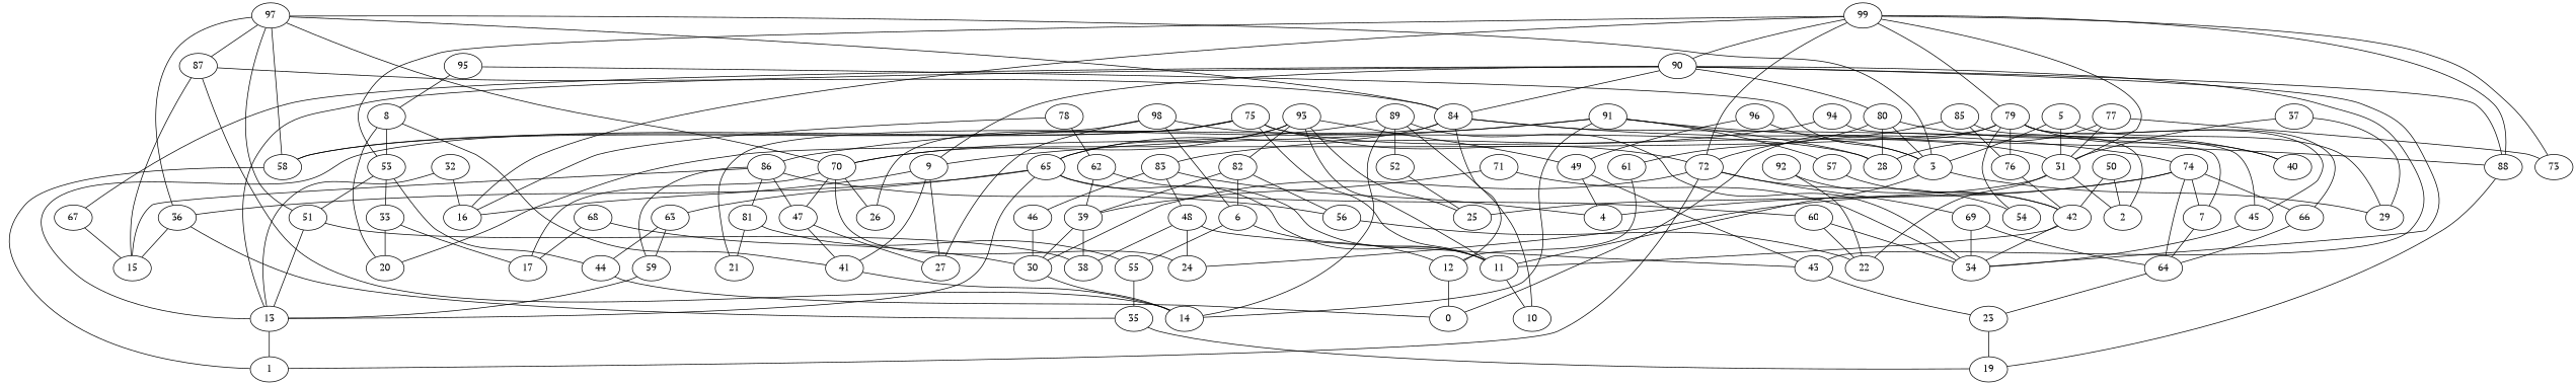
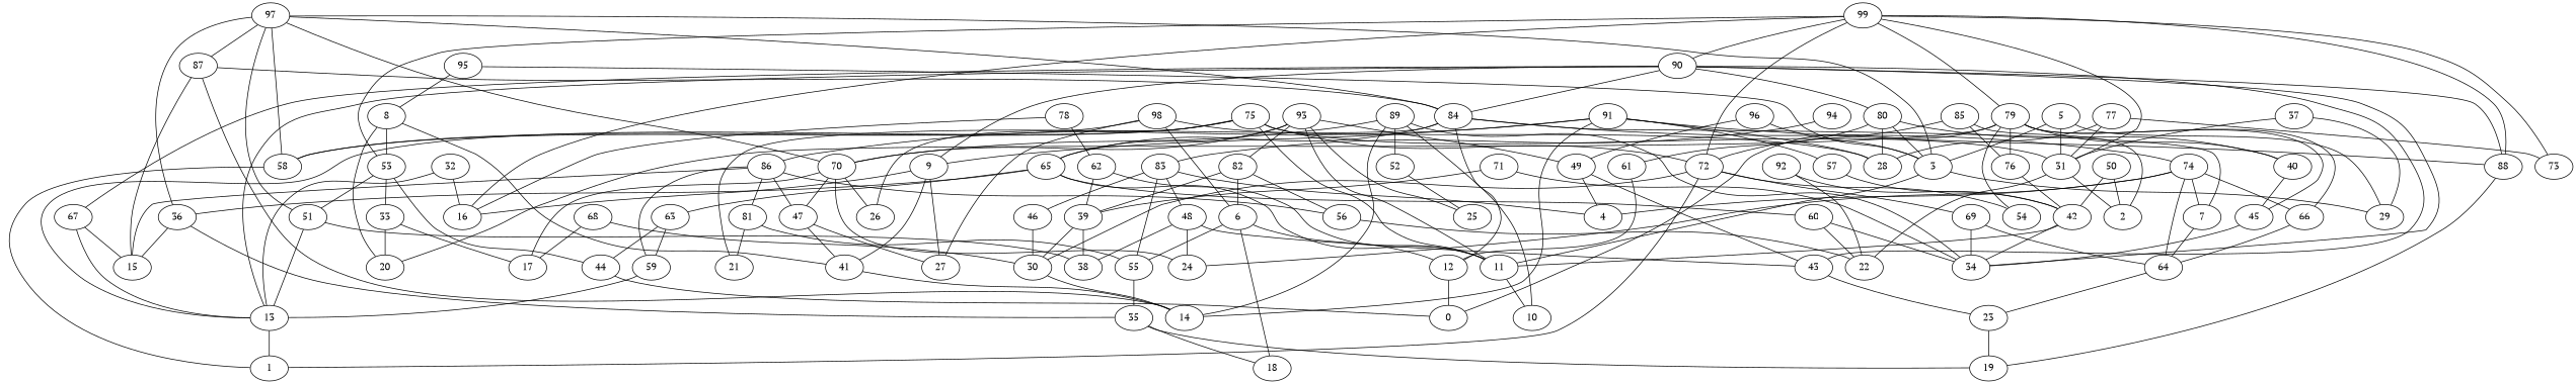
  digraph {
    fontname="PT Serif"
    node [fontname="PT Serif"]
    edge [color=black dir=none fontname="PT Serif"]
    63
    59
    44
    13
    0
    66
    64
    23
    70
    47
    24
    26
    17
    27
    41
    32
    16
    1
    78
    62
    11
    39
    74
    7
    4
    75
    72
    31
    58
    30
    69
    54
    25
    22
    2
    10
    38
    14
    83
    55
    46
    48
    35
    43
    95
    3
    8
    29
    53
    20
    81
    21
    34
    91
    57
    88
    9
    28
    86
    42
    19
    89
    15
    56
    80
    61
    40
    12
    93
    82
    65
    49
    6
    36
    60
    90
    84
    67
+   18
    98
    52
    37
    97
    51
    87
    77
    73
    71
    92
    68
    45
    94
    99
    79
    76
    33
    96
    85
    5
    50
    subgraph sub_1 {
      63
      59
      44
      13
      0
      66
      64
      23
      70
      47
      24
      26
      17
      27
      41
      32
      16
      1
      78
      62
      11
      39
      74
      7
      4
      75
      72
      31
      58
      30
      69
      54
      25
      22
      2
      10
      38
      14
      83
      55
      46
      48
      35
      43
      95
      3
      8
      29
      53
      20
      81
      21
      34
      91
      57
      88
      9
      28
      86
      42
      19
      89
      15
      56
      80
      61
      40
      12
      93
      82
      65
      49
      6
      36
      60
      90
      84
      67
+     18
      98
      52
      37
      97
      51
      87
      77
      73
      71
      92
      68
      45
      94
      99
      79
      76
      33
      96
      85
      5
      50
    }
    63 -> 59
    63 -> 44
    59 -> 13
    44 -> 0
    13 -> 1
    66 -> 64
    64 -> 23
    23 -> 19
    70 -> 47
    70 -> 24
    70 -> 26
    70 -> 17
    47 -> 27
    47 -> 41
    41 -> 14
    32 -> 13
    32 -> 16
    78 -> 16
    78 -> 62
    62 -> 11
    62 -> 39
    11 -> 10
    39 -> 30
    39 -> 38
    74 -> 66
    74 -> 64
    74 -> 24
    74 -> 7
    74 -> 4
    7 -> 64
    75 -> 13
    75 -> 26
    75 -> 11
    75 -> 72
    75 -> 31
    75 -> 58
    72 -> 1
    72 -> 30
    72 -> 69
    72 -> 54
-   31 -> 25
    31 -> 22
    31 -> 2
    58 -> 1
    30 -> 14
    69 -> 64
    69 -> 34
    83 -> 4
+   83 -> 55
    83 -> 46
    83 -> 48
    55 -> 35
    46 -> 30
    48 -> 24
    48 -> 38
    48 -> 43
    35 -> 19
+   35 -> 18
    43 -> 23
    95 -> 3
    95 -> 8
    3 -> 11
    3 -> 29
    8 -> 41
    8 -> 53
    8 -> 20
    53 -> 44
    53 -> 51
    53 -> 33
    81 -> 55
    81 -> 21
    91 -> 14
    91 -> 57
    91 -> 88
    91 -> 9
    91 -> 28
    91 -> 86
    57 -> 42
    88 -> 19
    9 -> 27
    9 -> 41
    9 -> 16
    86 -> 59
    86 -> 47
    86 -> 81
    86 -> 15
    86 -> 56
    42 -> 11
    42 -> 34
    89 -> 70
    89 -> 10
    89 -> 14
    89 -> 34
    89 -> 52
    56 -> 22
    80 -> 3
    80 -> 28
    80 -> 61
    80 -> 40
    61 -> 12
    12 -> 0
    93 -> 70
    93 -> 11
    93 -> 25
    93 -> 82
    93 -> 65
    93 -> 49
    82 -> 39
    82 -> 56
    82 -> 6
    65 -> 63
-   65 -> 13
+   67 -> 13
    65 -> 11
    65 -> 36
    65 -> 60
    49 -> 4
    49 -> 43
    6 -> 55
    6 -> 12
+   6 -> 18
    36 -> 35
    36 -> 15
    60 -> 22
    60 -> 34
    90 -> 13
    90 -> 43
    90 -> 34
    90 -> 88
    90 -> 9
    90 -> 80
    90 -> 84
    90 -> 67
    84 -> 74
    84 -> 7
    84 -> 21
    84 -> 12
    84 -> 65
    67 -> 15
    98 -> 27
    98 -> 58
    98 -> 28
    98 -> 6
    52 -> 25
    37 -> 31
    37 -> 29
    97 -> 70
    97 -> 58
    97 -> 3
    97 -> 36
    97 -> 84
    97 -> 51
    97 -> 87
    51 -> 13
    51 -> 38
    87 -> 14
    87 -> 15
    87 -> 84
    77 -> 31
    77 -> 28
    77 -> 73
    71 -> 39
    71 -> 34
    92 -> 22
    92 -> 42
    68 -> 17
    68 -> 30
    45 -> 34
    94 -> 83
-   94 -> 45
+   40 -> 45
    99 -> 16
    99 -> 72
    99 -> 31
    99 -> 53
    99 -> 88
    99 -> 90
    99 -> 73
    99 -> 79
    79 -> 0
    79 -> 66
    79 -> 54
    79 -> 20
    79 -> 40
    79 -> 45
    79 -> 76
    76 -> 42
    33 -> 17
    33 -> 20
    96 -> 3
    96 -> 49
    85 -> 72
    85 -> 2
    85 -> 76
    5 -> 31
    5 -> 3
    5 -> 29
    50 -> 2
    50 -> 42
  }
